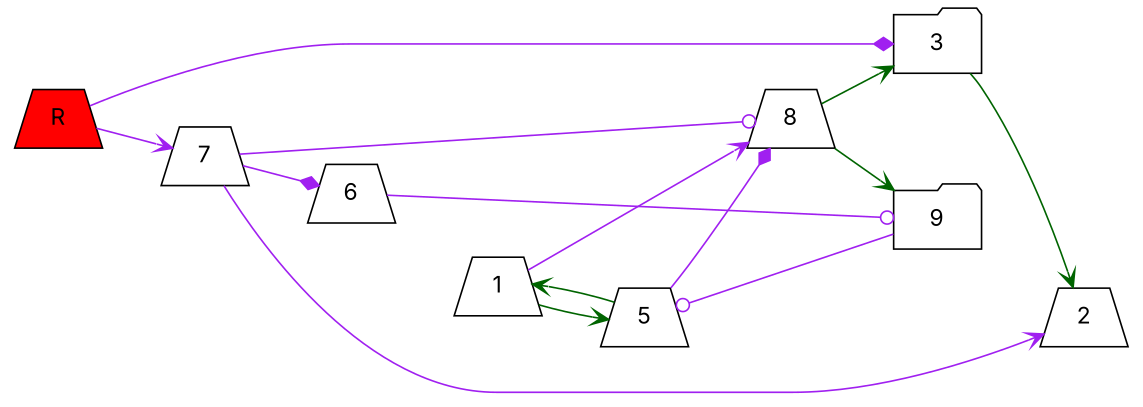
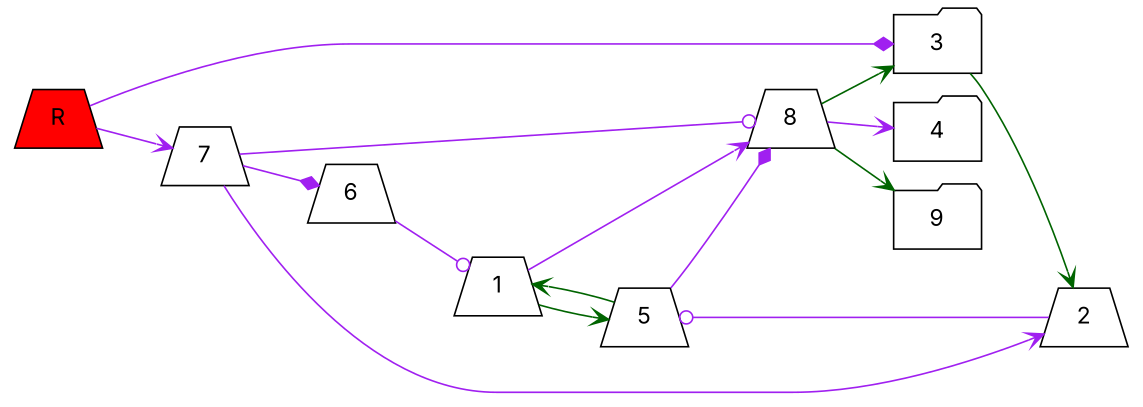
  digraph {
    fontname=Inter
    rankdir=LR
    node [fontname=Inter shape=trapezium]
    edge [arrowhead=vee color=purple fontname=Inter]
    1
    5
    8
    3 [shape=folder]
+   4 [shape=folder]
    9 [shape=folder]
    2
    6
    7
    R [fillcolor="#ff0000" style=filled]
    1 -> 5 [color=darkgreen]
    1 -> 8
    5 -> 1 [color=darkgreen]
    5 -> 8 [arrowhead=diamond]
    8 -> 3 [color=darkgreen]
+   8 -> 4
    8 -> 9 [color=darkgreen]
    3 -> 2 [color=darkgreen]
-   9 -> 5 [arrowhead=odot]
-   6 -> 9 [arrowhead=odot]
+   2 -> 5 [arrowhead=odot]
+   6 -> 1 [arrowhead=odot]
    7 -> 8 [arrowhead=odot]
    7 -> 2
    7 -> 6 [arrowhead=diamond]
    R -> 3 [arrowhead=diamond]
    R -> 7
  }
